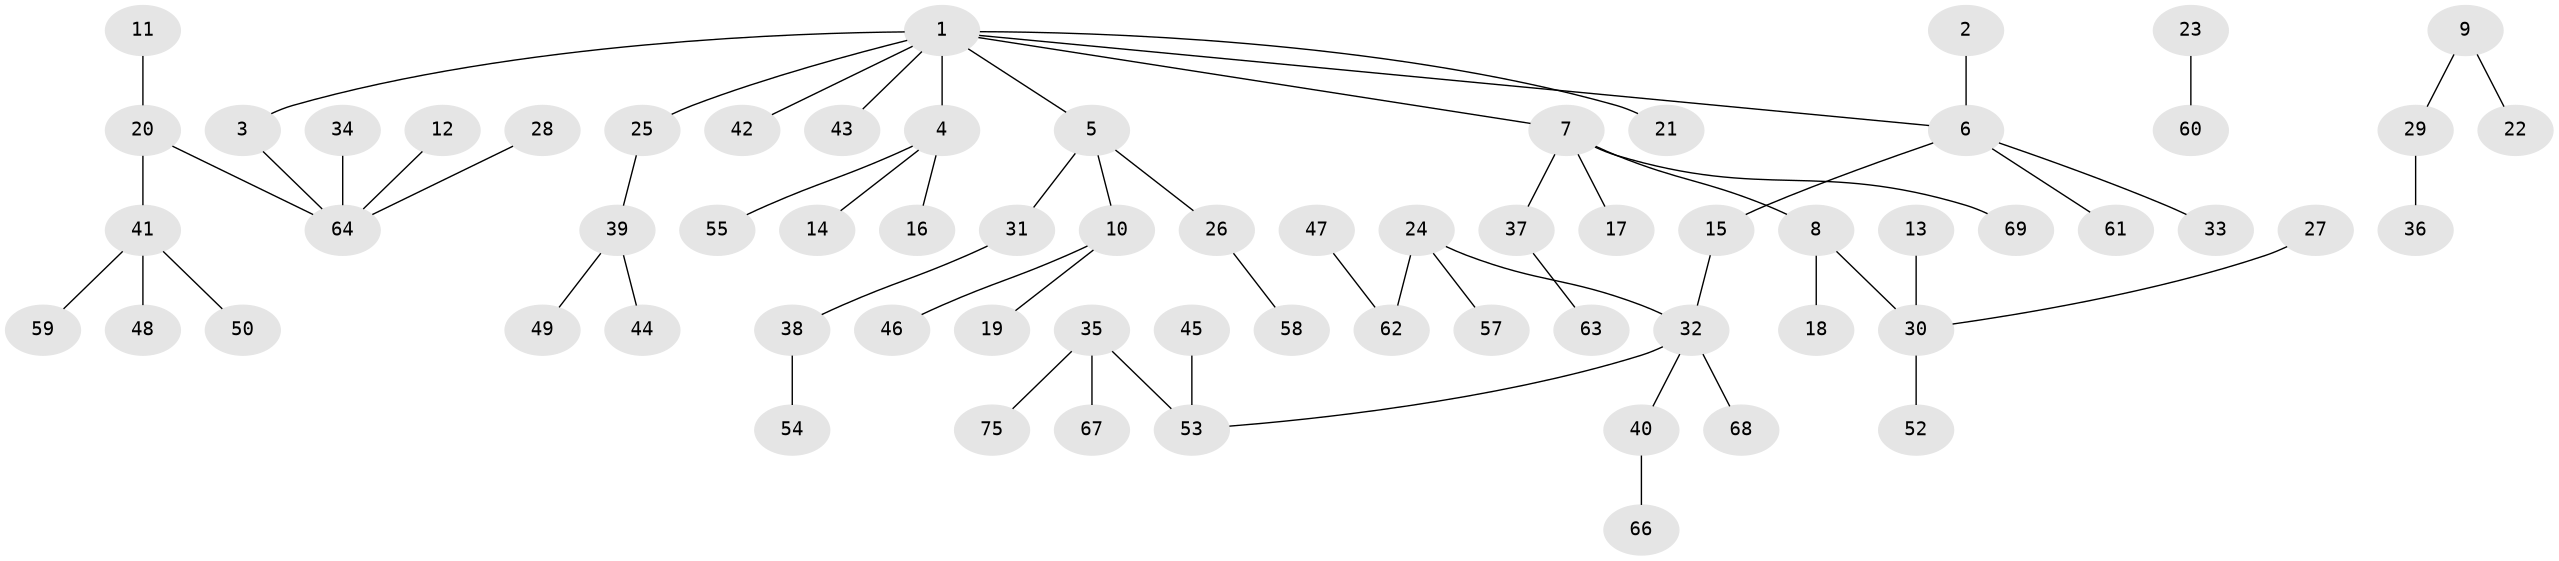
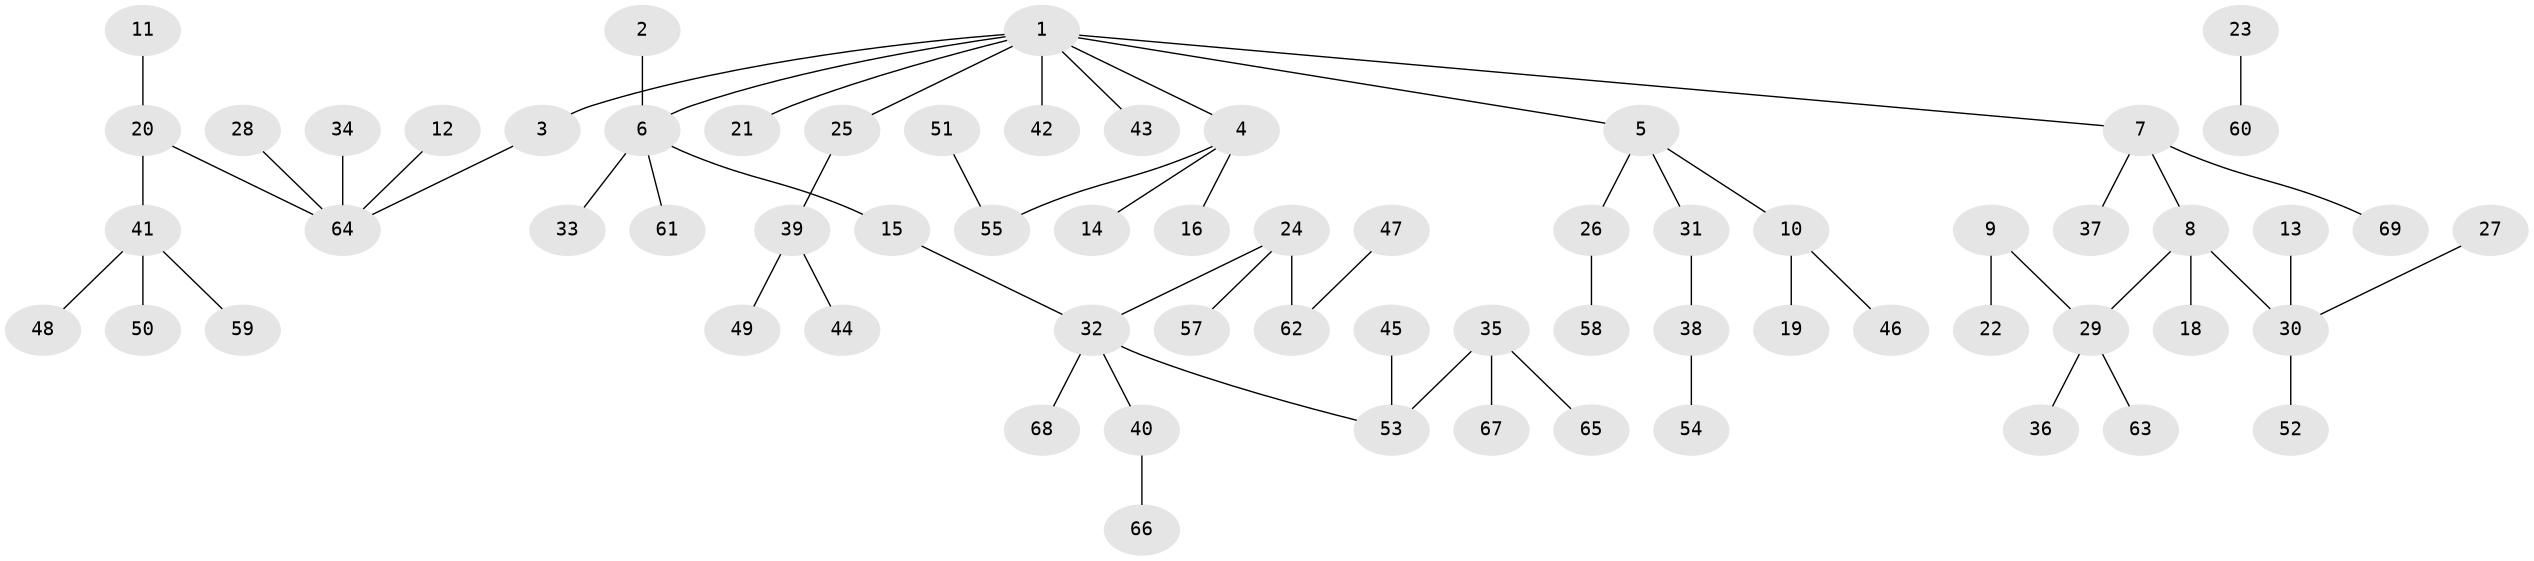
  graph {
    fontname="DejaVu Sans Mono"
    node [color=gray90 fontname="DejaVu Sans Mono" style=filled]
    edge [fontname="DejaVu Sans Mono" weight=1.0]
    1
    3
    4
    5
    6
    7
    21
    25
    42
    43
    64
    14
    16
    55
    10
    26
    31
    15
    33
    61
    8
-   17
    37
    69
    39
    2
    23
    60
    19
    46
    58
    38
    32
    18
    29
    30
    36
    63
    52
    9
    22
    11
    20
    41
    12
    13
    40
    53
    68
    48
    50
    59
    24
    57
    62
    44
    49
    27
    28
    54
    66
    34
    35
-   65 [label=75]
+   65
    67
    45
    47
+   51
    1 -- 3
    1 -- 4
    1 -- 5
    1 -- 6
    1 -- 7
    1 -- 21
    1 -- 25
    1 -- 42
    1 -- 43
    3 -- 64
    4 -- 14
    4 -- 16
    4 -- 55
    5 -- 10
    5 -- 26
    5 -- 31
    6 -- 15
    6 -- 33
    6 -- 61
    7 -- 8
-   7 -- 17
    7 -- 37
    7 -- 69
    25 -- 39
    10 -- 19
    10 -- 46
    26 -- 58
    31 -- 38
    15 -- 32
    8 -- 18
+   8 -- 29
    8 -- 30
    39 -- 44
    39 -- 49
    2 -- 6
    23 -- 60
    38 -- 54
    32 -- 40
    32 -- 53
    32 -- 68
    29 -- 36
-   37 -- 63
+   29 -- 63
    30 -- 52
    9 -- 29
    9 -- 22
    11 -- 20
    20 -- 64
    20 -- 41
    41 -- 48
    41 -- 50
    41 -- 59
    12 -- 64
    13 -- 30
    40 -- 66
    24 -- 32
    24 -- 57
    24 -- 62
    27 -- 30
    28 -- 64
    34 -- 64
    35 -- 53
    35 -- 65
    35 -- 67
    45 -- 53
    47 -- 62
+   51 -- 55
  }
